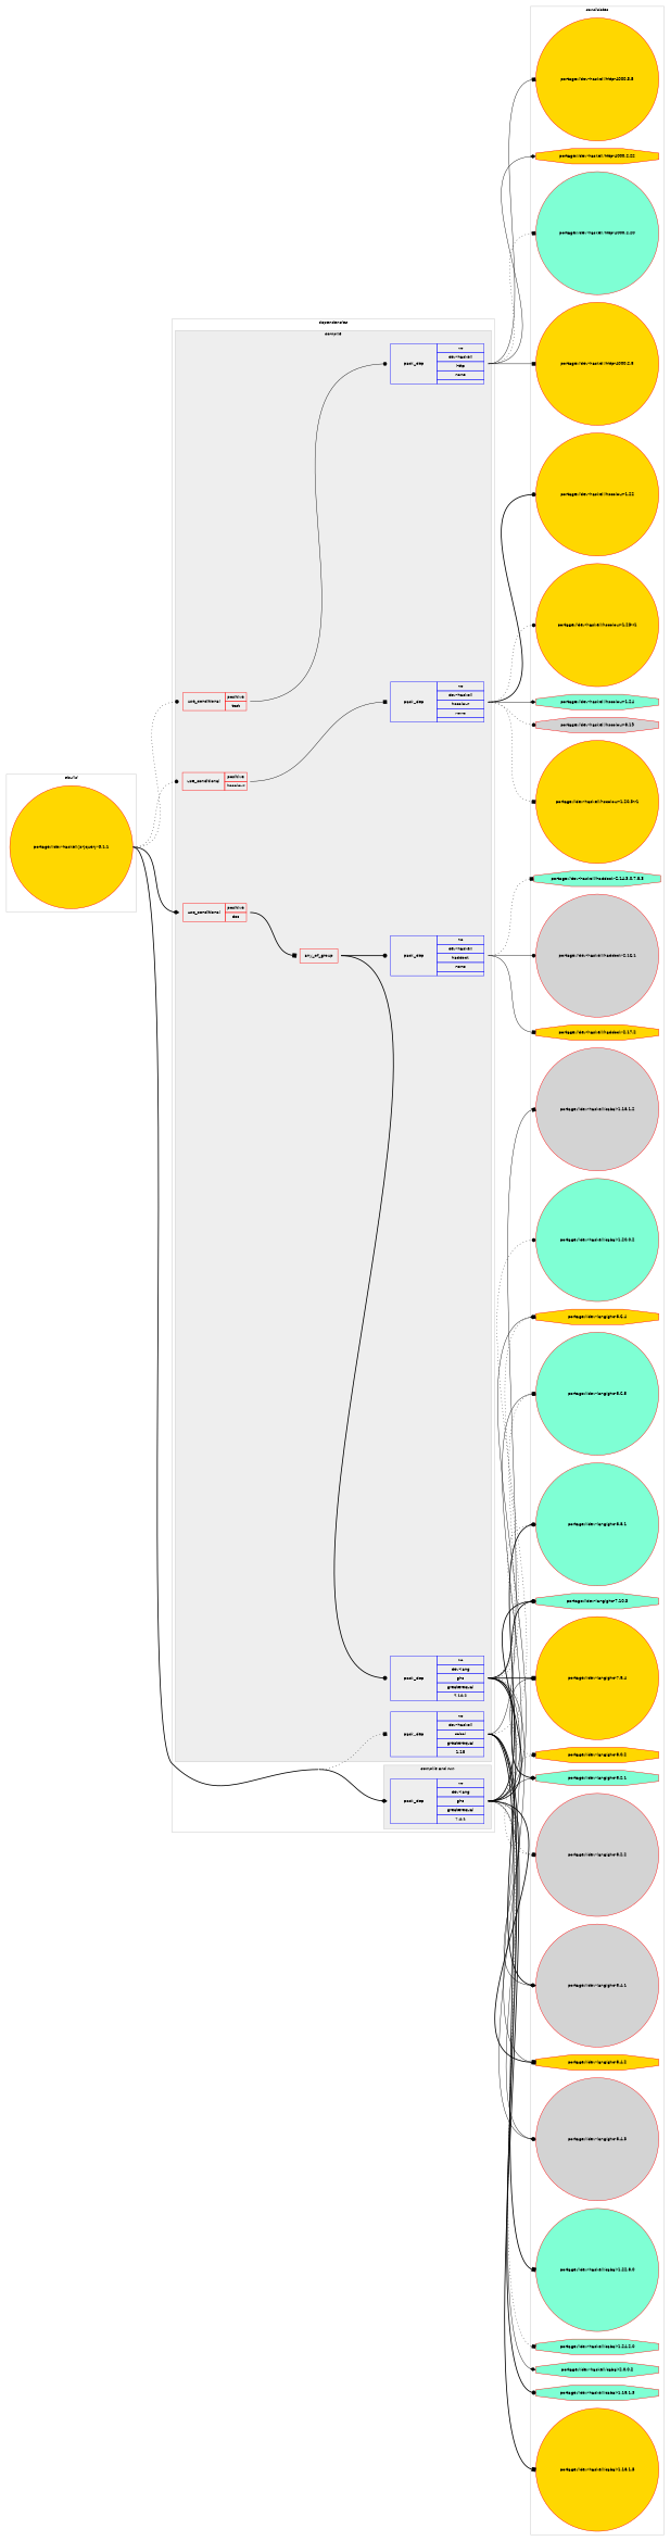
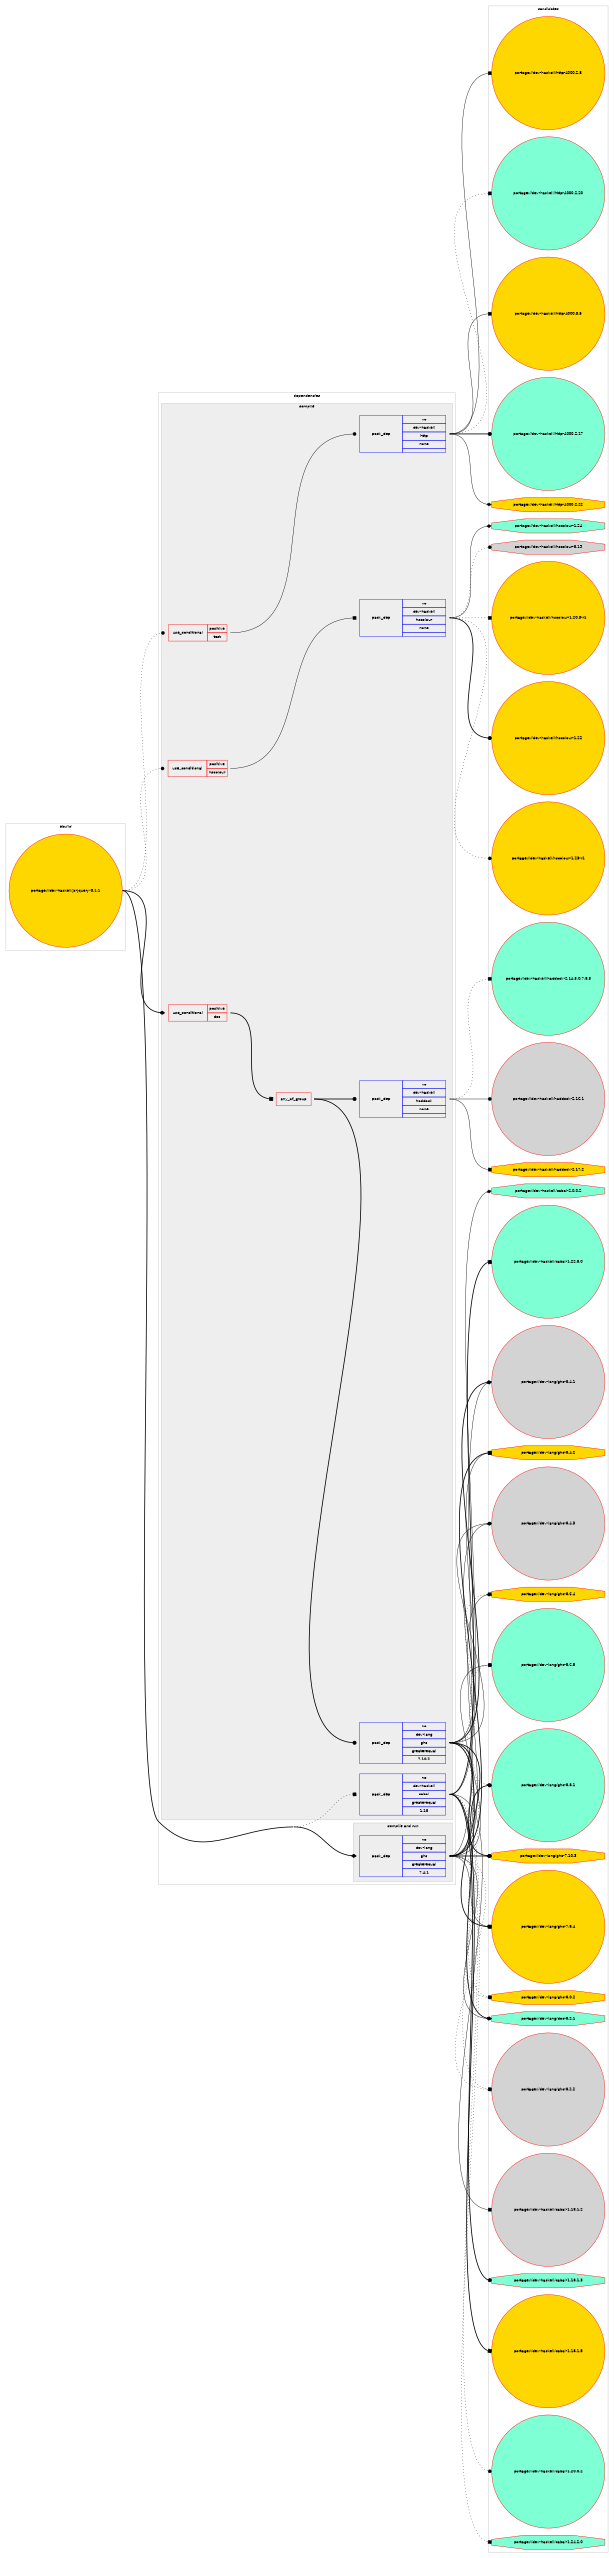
  digraph {
    compound=true
    concentrate=true
    fontname=Helvetica
    fontsize=10
    newrank=true
    rankdir=LR
    ranksep=1.5
    node [color=red fillcolor=gold fontname=Helvetica fontsize=10 shape=circle style=filled]
    edge [arrowhead=box headport=w style=solid tailport=e weight=100]
    n1 [label="portage://dev-haskell/js-jquery-3.1.1" width=4]
    n2 [color=blue label=<<TABLE BORDER="0" CELLBORDER="1" CELLSPACING="0" CELLPADDING="4" WIDTH="220"><TR><TD ROWSPAN="6" CELLPADDING="30">pack_dep</TD></TR><TR><TD WIDTH="110">no</TD></TR><TR><TD>dev-haskell</TD></TR><TR><TD>haddock</TD></TR><TR><TD>none</TD></TR><TR><TD></TD></TR></TABLE>> shape=none fillcolor="" style=""]
    n3 [color=blue label=<<TABLE BORDER="0" CELLBORDER="1" CELLSPACING="0" CELLPADDING="4" WIDTH="220"><TR><TD ROWSPAN="6" CELLPADDING="30">pack_dep</TD></TR><TR><TD WIDTH="110">no</TD></TR><TR><TD>dev-lang</TD></TR><TR><TD>ghc</TD></TR><TR><TD>greaterequal</TD></TR><TR><TD>7.10.2</TD></TR></TABLE>> shape=none fillcolor="" style=""]
    n4 [label=<<TABLE BORDER="0" CELLBORDER="1" CELLSPACING="0" CELLPADDING="4"><TR><TD CELLPADDING="10">any_of_group</TD></TR></TABLE>> shape=none fillcolor="" style=""]
    n5 [label=<<TABLE BORDER="0" CELLBORDER="1" CELLSPACING="0" CELLPADDING="4"><TR><TD ROWSPAN="3" CELLPADDING="10">use_conditional</TD></TR><TR><TD>positive</TD></TR><TR><TD>doc</TD></TR></TABLE>> shape=none fillcolor="" style=""]
    n6 [color=blue label=<<TABLE BORDER="0" CELLBORDER="1" CELLSPACING="0" CELLPADDING="4" WIDTH="220"><TR><TD ROWSPAN="6" CELLPADDING="30">pack_dep</TD></TR><TR><TD WIDTH="110">no</TD></TR><TR><TD>dev-haskell</TD></TR><TR><TD>hscolour</TD></TR><TR><TD>none</TD></TR><TR><TD></TD></TR></TABLE>> shape=none fillcolor="" style=""]
    n7 [label=<<TABLE BORDER="0" CELLBORDER="1" CELLSPACING="0" CELLPADDING="4"><TR><TD ROWSPAN="3" CELLPADDING="10">use_conditional</TD></TR><TR><TD>positive</TD></TR><TR><TD>hscolour</TD></TR></TABLE>> shape=none fillcolor="" style=""]
    n8 [color=blue label=<<TABLE BORDER="0" CELLBORDER="1" CELLSPACING="0" CELLPADDING="4" WIDTH="220"><TR><TD ROWSPAN="6" CELLPADDING="30">pack_dep</TD></TR><TR><TD WIDTH="110">no</TD></TR><TR><TD>dev-haskell</TD></TR><TR><TD>http</TD></TR><TR><TD>none</TD></TR><TR><TD></TD></TR></TABLE>> shape=none fillcolor="" style=""]
    n9 [label=<<TABLE BORDER="0" CELLBORDER="1" CELLSPACING="0" CELLPADDING="4"><TR><TD ROWSPAN="3" CELLPADDING="10">use_conditional</TD></TR><TR><TD>positive</TD></TR><TR><TD>test</TD></TR></TABLE>> shape=none fillcolor="" style=""]
    n10 [color=blue label=<<TABLE BORDER="0" CELLBORDER="1" CELLSPACING="0" CELLPADDING="4" WIDTH="220"><TR><TD ROWSPAN="6" CELLPADDING="30">pack_dep</TD></TR><TR><TD WIDTH="110">no</TD></TR><TR><TD>dev-haskell</TD></TR><TR><TD>cabal</TD></TR><TR><TD>greaterequal</TD></TR><TR><TD>1.18</TD></TR></TABLE>> shape=none fillcolor="" style=""]
    n11 [color=blue label=<<TABLE BORDER="0" CELLBORDER="1" CELLSPACING="0" CELLPADDING="4" WIDTH="220"><TR><TD ROWSPAN="6" CELLPADDING="30">pack_dep</TD></TR><TR><TD WIDTH="110">no</TD></TR><TR><TD>dev-lang</TD></TR><TR><TD>ghc</TD></TR><TR><TD>greaterequal</TD></TR><TR><TD>7.4.1</TD></TR></TABLE>> shape=none fillcolor="" style=""]
-   n12 [fillcolor=aquamarine label="portage://dev-haskell/haddock-2.14.3.0.7.8.3" shape=octagon width=4]
+   n12 [fillcolor=aquamarine label="portage://dev-haskell/haddock-2.14.3.0.7.8.3" width=4]
    n13 [fillcolor=lightgrey label="portage://dev-haskell/haddock-2.16.1" width=4]
    n14 [label="portage://dev-haskell/haddock-2.17.2" shape=octagon width=4]
-   n15 [fillcolor=aquamarine label="portage://dev-lang/ghc-7.10.3" shape=octagon width=4]
+   n15 [label="portage://dev-lang/ghc-7.10.3" shape=octagon width=4]
    n16 [label="portage://dev-lang/ghc-7.8.4" width=4]
    n17 [label="portage://dev-lang/ghc-8.0.2" shape=octagon width=4]
-   n18 [fillcolor=aquamarine label="portage://dev-lang/ghc-8.2.1" shape=octagon width=4]
+   n18 [fillcolor=aquamarine label="portage://dev-lang/doc-8.2.1" shape=octagon width=4]
    n19 [fillcolor=lightgrey label="portage://dev-lang/ghc-8.2.2" width=4]
    n20 [fillcolor=lightgrey label="portage://dev-lang/ghc-8.4.1" width=4]
    n21 [label="portage://dev-lang/ghc-8.4.2" shape=octagon width=4]
    n22 [fillcolor=lightgrey label="portage://dev-lang/ghc-8.4.3" width=4]
    n23 [label="portage://dev-lang/ghc-8.6.4" shape=octagon width=4]
    n24 [fillcolor=aquamarine label="portage://dev-lang/ghc-8.6.5" width=4]
    n25 [fillcolor=aquamarine label="portage://dev-lang/ghc-8.8.1" width=4]
    n26 [fillcolor=lightgrey label="portage://dev-haskell/hscolour-8.19" shape=octagon width=4]
    n27 [label="portage://dev-haskell/hscolour-1.20.3-r1" width=4]
    n28 [label="portage://dev-haskell/hscolour-1.22" width=4]
    n29 [label="portage://dev-haskell/hscolour-1.23-r1" width=4]
    n30 [fillcolor=aquamarine label="portage://dev-haskell/hscolour-1.24" shape=octagon width=4]
+   n31 [fillcolor=aquamarine label="portage://dev-haskell/http-4000.2.17" width=4]
    n32 [fillcolor=aquamarine label="portage://dev-haskell/http-4000.2.20" width=4]
    n33 [label="portage://dev-haskell/http-4000.2.22" shape=octagon width=4]
    n34 [label="portage://dev-haskell/http-4000.2.8" width=4]
    n35 [label="portage://dev-haskell/http-4000.3.5" width=4]
    n36 [fillcolor=lightgrey label="portage://dev-haskell/cabal-1.18.1.2" width=4]
    n37 [fillcolor=aquamarine label="portage://dev-haskell/cabal-1.18.1.3" shape=octagon width=4]
    n38 [label="portage://dev-haskell/cabal-1.18.1.5" width=4]
    n39 [fillcolor=aquamarine label="portage://dev-haskell/cabal-1.20.0.2" width=4]
    n40 [fillcolor=aquamarine label="portage://dev-haskell/cabal-1.22.8.0" width=4]
    n41 [fillcolor=aquamarine label="portage://dev-haskell/cabal-1.24.2.0" shape=octagon width=4]
    n42 [fillcolor=aquamarine label="portage://dev-haskell/cabal-2.0.0.2" shape=octagon width=4]
    subgraph cluster_1 {
      color=gray
      label=<<i>dependencies</i>>
      subgraph cluster_2 {
        color=gray
        fillcolor="#eeeeee"
        label=<<i>compile</i>>
        style=filled
        subgraph sub_3 {
          color=gray
          fillcolor="#eeeeee"
          label=<<i>compile</i>>
          style=filled
          n5
          subgraph sub_4 {
            color=gray
            fillcolor="#eeeeee"
            label=<<i>compile</i>>
            style=filled
            n4
            subgraph sub_5 {
              color=gray
              fillcolor="#eeeeee"
              label=<<i>compile</i>>
              style=filled
              n2
            }
            subgraph sub_6 {
              color=gray
              fillcolor="#eeeeee"
              label=<<i>compile</i>>
              style=filled
              n3
            }
          }
        }
        subgraph sub_7 {
          color=gray
          fillcolor="#eeeeee"
          label=<<i>compile</i>>
          style=filled
          n7
          subgraph sub_8 {
            color=gray
            fillcolor="#eeeeee"
            label=<<i>compile</i>>
            style=filled
            n6
          }
        }
        subgraph sub_9 {
          color=gray
          fillcolor="#eeeeee"
          label=<<i>compile</i>>
          style=filled
          n9
          subgraph sub_10 {
            color=gray
            fillcolor="#eeeeee"
            label=<<i>compile</i>>
            style=filled
            n8
          }
        }
        subgraph sub_11 {
          color=gray
          fillcolor="#eeeeee"
          label=<<i>compile</i>>
          style=filled
          n10
        }
      }
      subgraph cluster_12 {
        color=gray
        fillcolor="#eeeeee"
        label=<<i>compile and run</i>>
        style=filled
        subgraph sub_13 {
          color=gray
          fillcolor="#eeeeee"
          label=<<i>compile and run</i>>
          style=filled
          n11
        }
      }
      subgraph cluster_14 {
        color=gray
        fillcolor="#eeeeee"
        label=<<i>run</i>>
        style=filled
      }
    }
    subgraph cluster_15 {
      color=gray
      label=<<i>ebuild</i>>
      rank=same
      n1
    }
    subgraph cluster_16 {
      color=gray
      label=<<i>candidates</i>>
      rank=same
      subgraph sub_17 {
        color=black
        label=<<i>candidates</i>>
        nodesep=1
        rank=same
        n12
        n13
        n14
      }
      subgraph sub_18 {
        color=black
        label=<<i>candidates</i>>
        nodesep=1
        rank=same
        n15
        n16
        n17
        n18
        n19
        n20
        n21
        n22
        n23
        n24
        n25
      }
      subgraph sub_19 {
        color=black
        label=<<i>candidates</i>>
        nodesep=1
        rank=same
        n26
        n27
        n28
        n29
        n30
      }
      subgraph sub_20 {
        color=black
        label=<<i>candidates</i>>
        nodesep=1
        rank=same
+       n31
        n32
        n33
        n34
        n35
      }
      subgraph sub_21 {
        color=black
        label=<<i>candidates</i>>
        nodesep=1
        rank=same
        n36
        n37
        n38
        n39
        n40
        n41
        n42
      }
      subgraph sub_22 {
        color=black
        label=<<i>candidates</i>>
        nodesep=1
        rank=same
        n15
        n16
        n17
        n18
        n19
        n20
        n21
        n22
        n23
        n24
        n25
      }
    }
    n1 -> n5 [arrowhead=diamond style=bold weight=20]
    n1 -> n7 [arrowhead=dot style=dotted weight=20]
    n1 -> n9 [arrowhead=dot style=dotted weight=20]
    n1 -> n10 [style=dotted weight=20]
    n1 -> n11 [arrowhead=diamond style=bold weight=20]
    n2 -> n12 [style=dotted]
    n2 -> n13 [arrowhead=dot]
    n2 -> n14
    n3 -> n15 [arrowhead=dot style=bold]
    n3 -> n16 [style=bold]
    n3 -> n17 [style=dotted]
    n3 -> n18 [arrowhead=diamond style=bold]
    n3 -> n19 [style=dotted]
    n3 -> n20 [arrowhead=diamond style=bold]
    n3 -> n21
    n3 -> n22 [arrowhead=dot]
    n3 -> n23 [style=dotted]
    n3 -> n24 [arrowhead=dot style=dotted]
    n3 -> n25 [arrowhead=diamond style=dotted]
    n4 -> n2 [arrowhead=dot style=bold weight=20]
    n4 -> n3 [arrowhead=dot style=bold weight=20]
    n5 -> n4 [style=bold weight=20]
    n6 -> n26 [arrowhead=dot style=dotted]
    n6 -> n27 [style=dotted]
    n6 -> n28 [arrowhead=dot style=bold]
    n6 -> n29 [arrowhead=dot style=dotted]
    n6 -> n30 [arrowhead=diamond]
    n7 -> n6 [weight=20]
+   n8 -> n31 [arrowhead=dot style=bold]
    n8 -> n32 [style=dotted]
    n8 -> n33 [arrowhead=diamond]
    n8 -> n34
    n8 -> n35
    n9 -> n8 [arrowhead=dot weight=20]
    n10 -> n36
    n10 -> n37 [arrowhead=dot style=bold]
    n10 -> n38 [style=bold]
    n10 -> n39 [arrowhead=dot style=dotted]
    n10 -> n40 [style=bold]
    n10 -> n41 [style=dotted]
    n10 -> n42 [arrowhead=diamond]
    n11 -> n15 [arrowhead=diamond style=bold]
    n11 -> n16 [arrowhead=diamond]
    n11 -> n17 [arrowhead=dot style=dotted]
    n11 -> n18 [arrowhead=diamond]
    n11 -> n19 [arrowhead=dot style=dotted]
    n11 -> n20 [arrowhead=diamond]
    n11 -> n21 [style=bold]
    n11 -> n22 [arrowhead=diamond]
    n11 -> n23 [arrowhead=diamond]
    n11 -> n24
    n11 -> n25 [arrowhead=dot style=bold]
  }
